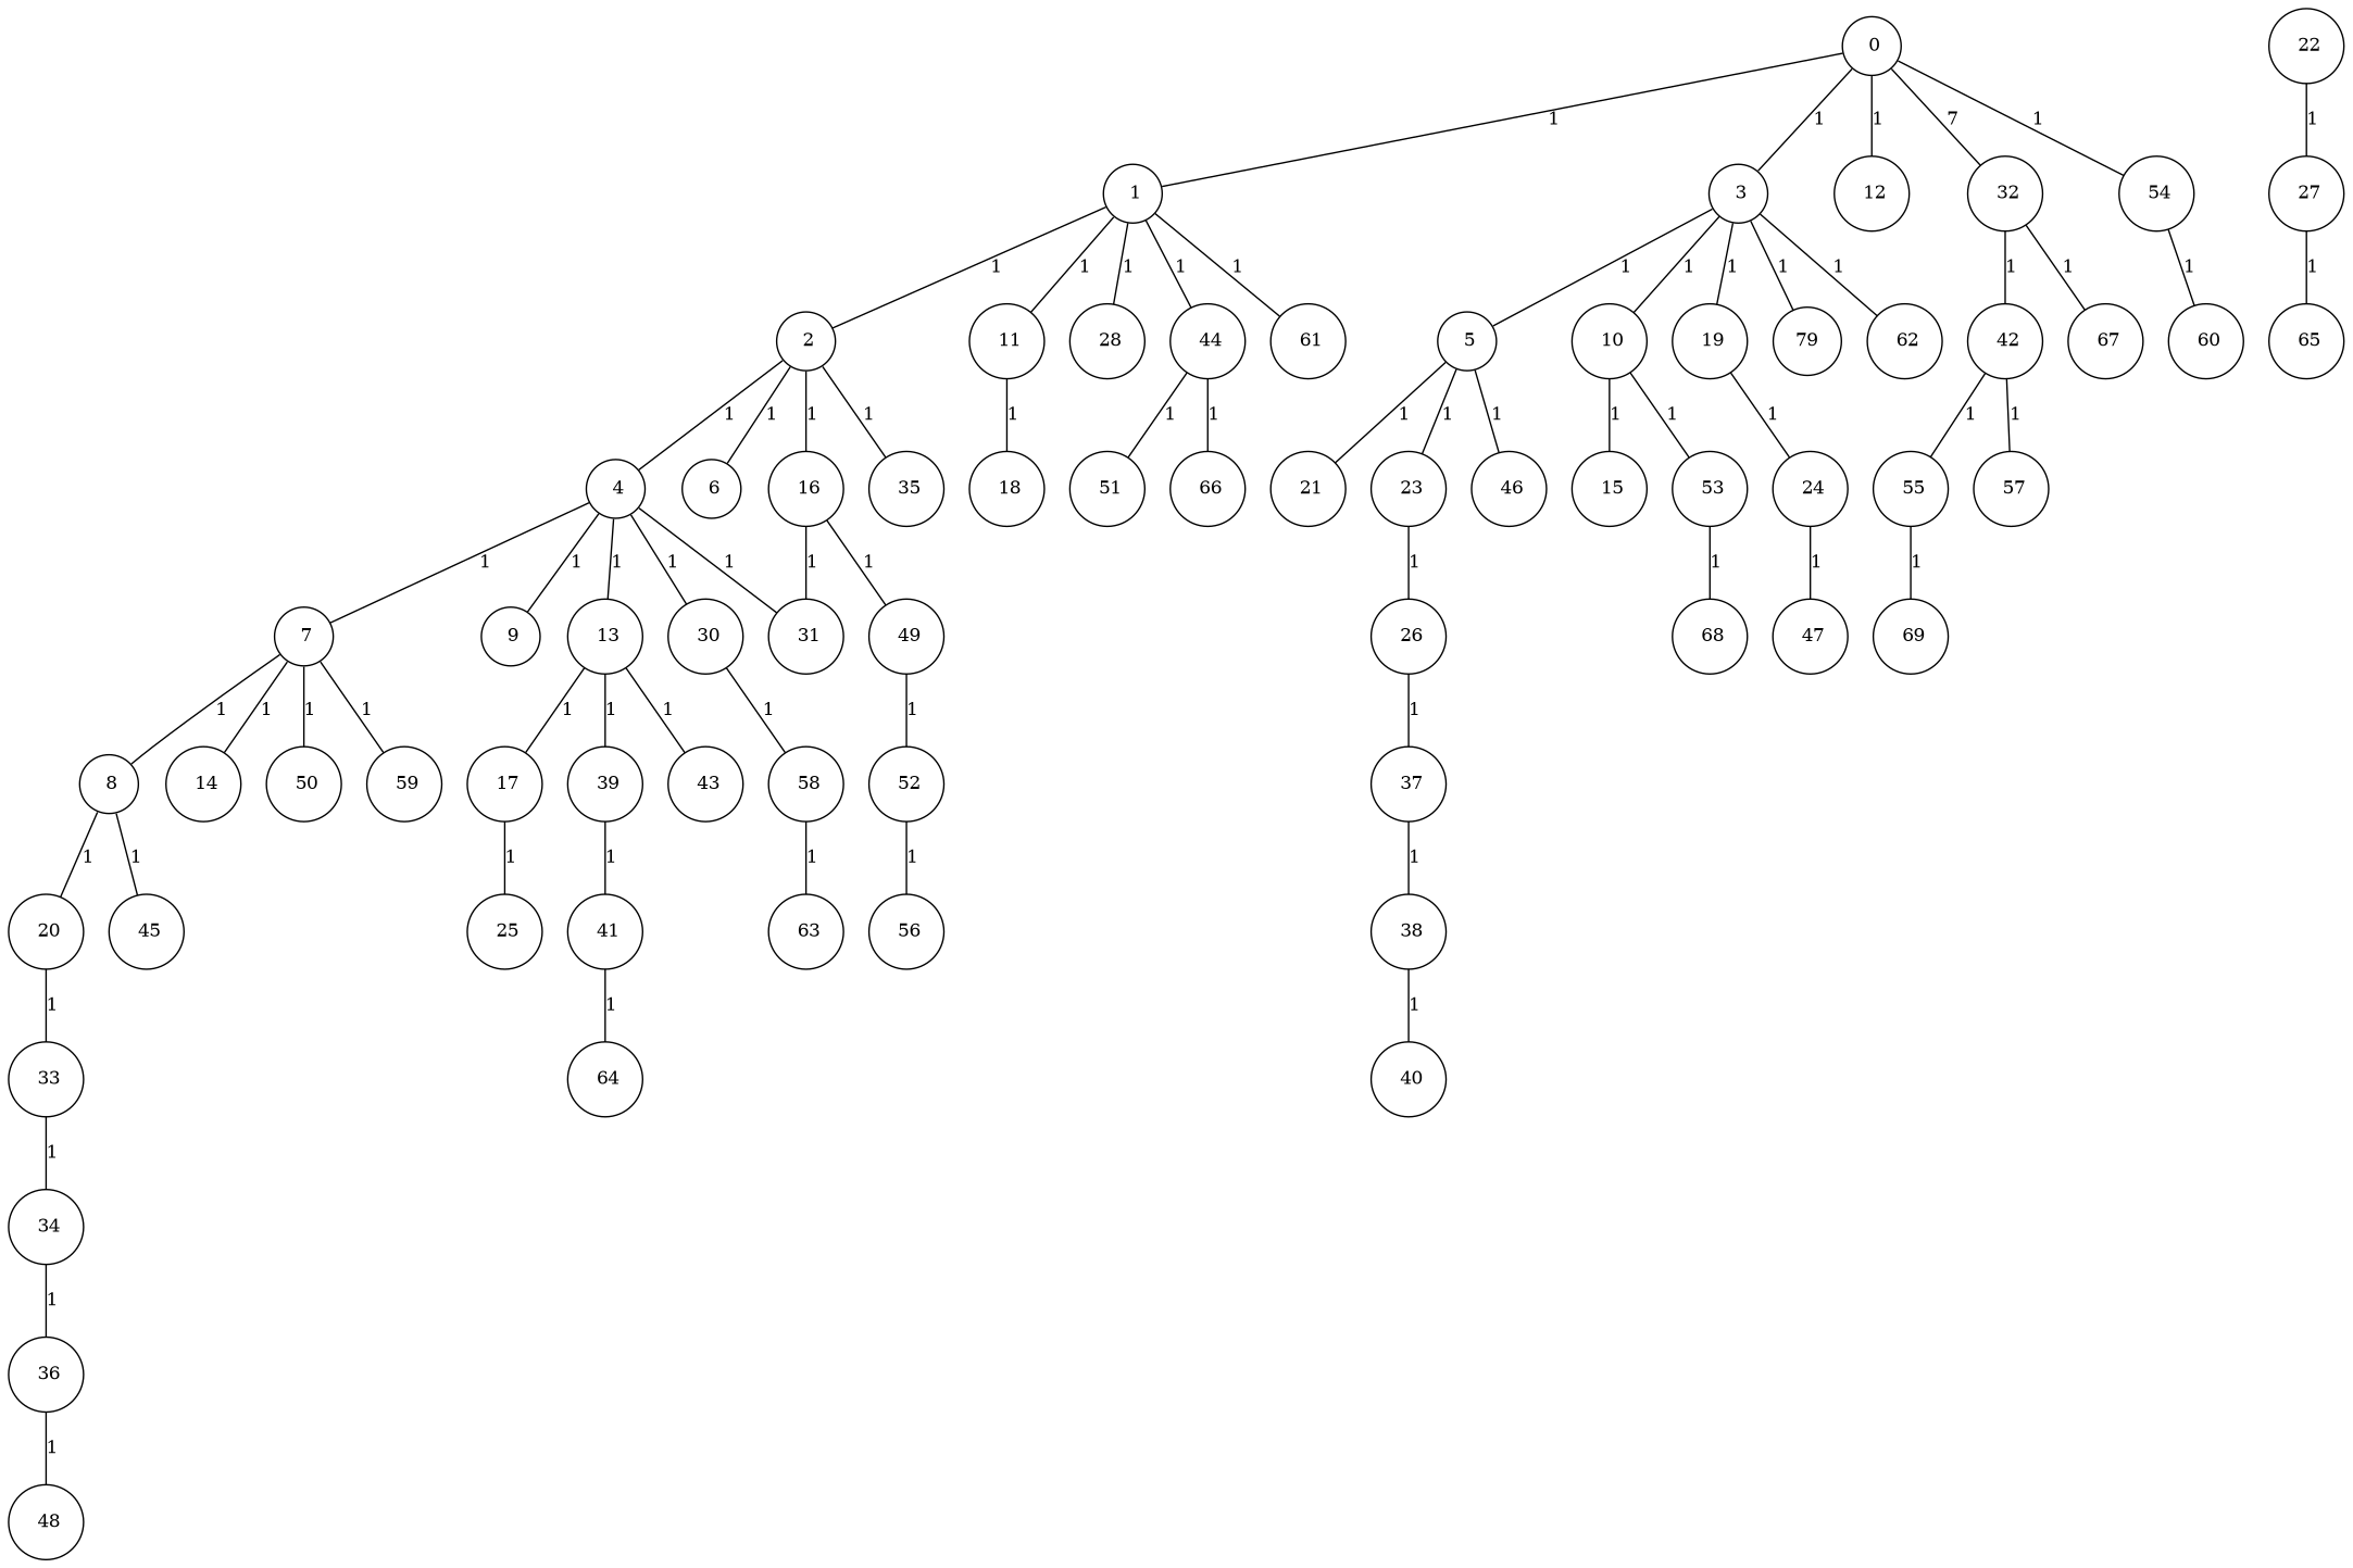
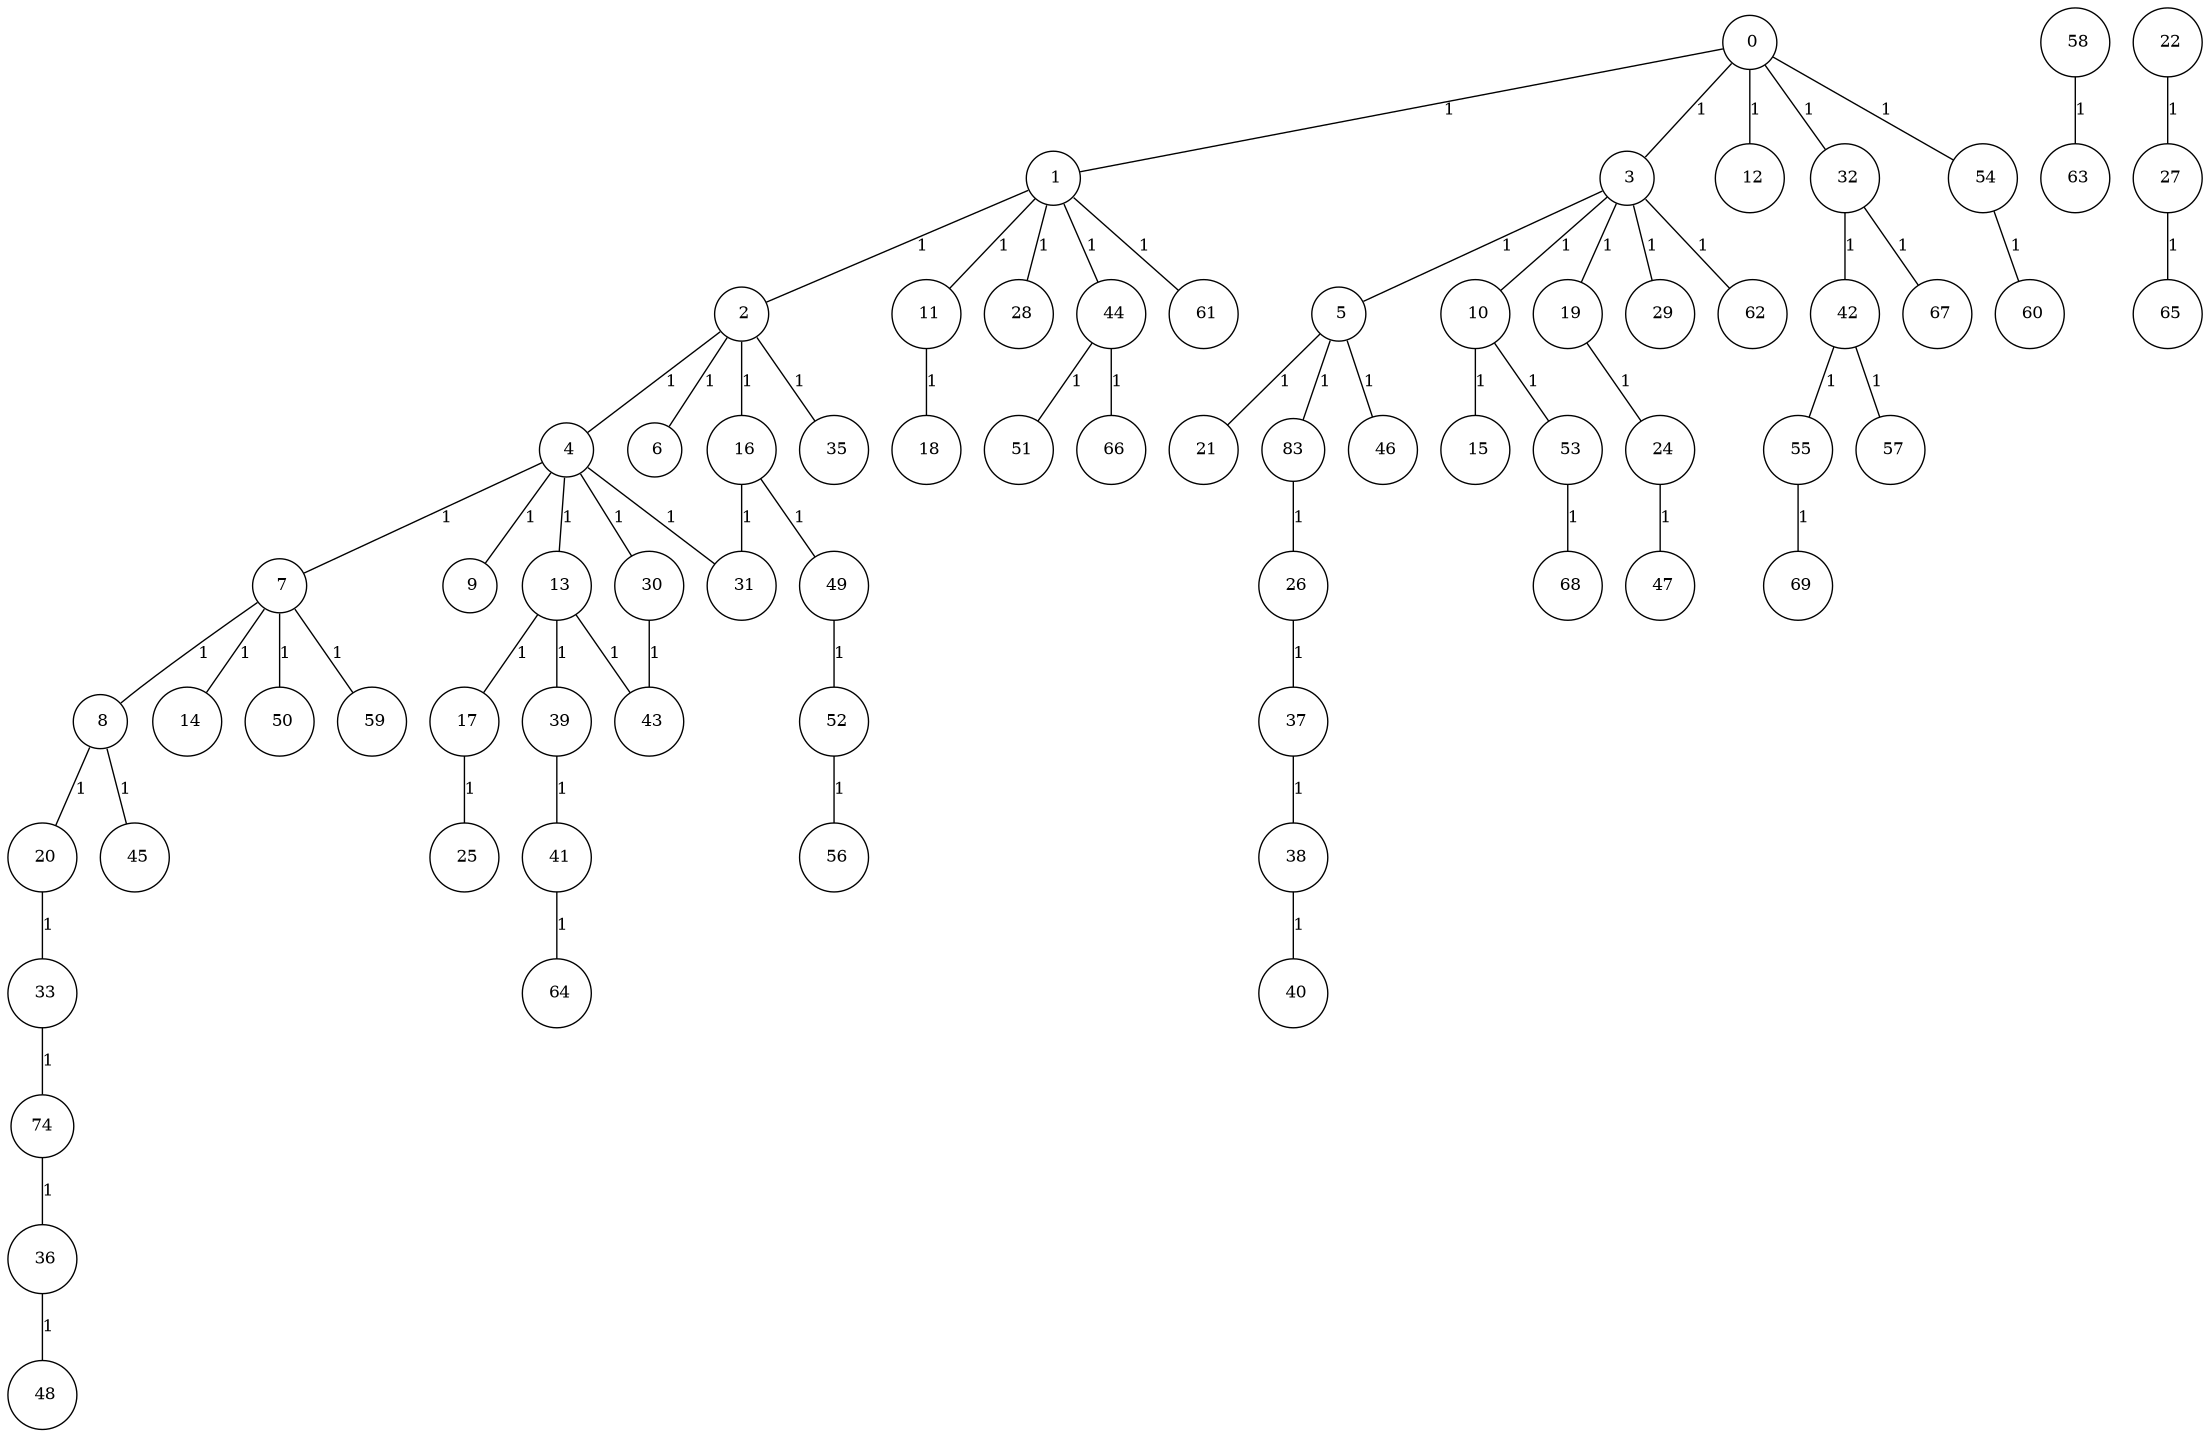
  graph {
    fixedsize="true;"
    node [color=black fontsize=12 hight=.12 shape=circle]
    edge [fontsize=12]
    n1 [label=" 0" width=.12]
    n2 [label=" 1" width=.12]
    n3 [label=" 3" width=.12]
    n4 [label=" 12" width=.12]
    n5 [label=" 32" width=.12]
    n6 [label=" 54" width=.12]
    n7 [label=" 2" width=.12]
    n8 [label=" 11" width=.12]
    n9 [label=" 28" width=.12]
    n10 [label=" 44" width=.12]
    n11 [label=" 61" width=.12]
    n12 [label=" 5" width=.12]
    n13 [label=" 10" width=.12]
    n14 [label=" 19" width=.12]
-   n15 [label=79 width=.12]
+   n15 [label=" 29" width=.12]
    n16 [label=" 62" width=.12]
    n17 [label=" 42" width=.12]
    n18 [label=" 67" width=.12]
    n19 [label=" 60" width=.12]
    n20 [label=" 4" width=.12]
    n21 [label=" 6" width=.12]
    n22 [label=" 16" width=.12]
    n23 [label=" 35" width=.12]
    n24 [label=" 18" width=.12]
    n25 [label=" 51" width=.12]
    n26 [label=" 66" width=.12]
    n27 [label=" 7" width=.12]
    n28 [label=" 9" width=.12]
    n29 [label=" 13" width=.12]
    n30 [label=" 30" width=.12]
    n31 [label=" 31" width=.12]
    n32 [label=" 49" width=.12]
    n33 [label=" 21" width=.12]
-   n34 [label=" 23" width=.12]
+   n34 [label=83 width=.12]
    n35 [label=" 46" width=.12]
    n36 [label=" 15" width=.12]
    n37 [label=" 53" width=.12]
    n38 [label=" 24" width=.12]
    n39 [label=" 8" width=.12]
    n40 [label=" 14" width=.12]
    n41 [label=" 50" width=.12]
    n42 [label=" 59" width=.12]
    n43 [label=" 17" width=.12]
    n44 [label=" 39" width=.12]
    n45 [label=" 43" width=.12]
    n46 [label=" 58" width=.12]
    n47 [label=" 26" width=.12]
    n48 [label=" 20" width=.12]
    n49 [label=" 45" width=.12]
    n50 [label=" 33" width=.12]
    n51 [label=" 25" width=.12]
    n52 [label=" 41" width=.12]
    n53 [label=" 22" width=.12]
    n54 [label=" 27" width=.12]
    n55 [label=" 52" width=.12]
    n56 [label=" 47" width=.12]
-   n57 [label=" 34" width=.12]
+   n57 [label=74 width=.12]
    n58 [label=" 65" width=.12]
    n59 [label=" 37" width=.12]
    n60 [label=" 38" width=.12]
    n61 [label=" 63" width=.12]
    n62 [label=" 55" width=.12]
    n63 [label=" 57" width=.12]
    n64 [label=" 36" width=.12]
    n65 [label=" 48" width=.12]
    n66 [label=" 40" width=.12]
    n67 [label=" 64" width=.12]
    n68 [label=" 69" width=.12]
    n69 [label=" 68" width=.12]
    n70 [label=" 56" width=.12]
    n1 -- n2 [label=1]
    n1 -- n3 [label=1]
    n1 -- n4 [label=1]
-   n1 -- n5 [label=7]
+   n1 -- n5 [label=1]
    n1 -- n6 [label=1]
    n2 -- n7 [label=1]
    n2 -- n8 [label=1]
    n2 -- n9 [label=1]
    n2 -- n10 [label=1]
    n2 -- n11 [label=1]
    n3 -- n12 [label=1]
    n3 -- n13 [label=1]
    n3 -- n14 [label=1]
    n3 -- n15 [label=1]
    n3 -- n16 [label=1]
    n5 -- n17 [label=1]
    n5 -- n18 [label=1]
    n6 -- n19 [label=1]
    n7 -- n20 [label=1]
    n7 -- n21 [label=1]
    n7 -- n22 [label=1]
    n7 -- n23 [label=1]
    n8 -- n24 [label=1]
    n10 -- n25 [label=1]
    n10 -- n26 [label=1]
    n12 -- n33 [label=1]
    n12 -- n34 [label=1]
    n12 -- n35 [label=1]
    n13 -- n36 [label=1]
    n13 -- n37 [label=1]
    n14 -- n38 [label=1]
    n17 -- n62 [label=1]
    n17 -- n63 [label=1]
    n20 -- n27 [label=1]
    n20 -- n28 [label=1]
    n20 -- n29 [label=1]
    n20 -- n30 [label=1]
    n20 -- n31 [label=1]
    n22 -- n31 [label=1]
    n22 -- n32 [label=1]
    n27 -- n39 [label=1]
    n27 -- n40 [label=1]
    n27 -- n41 [label=1]
    n27 -- n42 [label=1]
    n29 -- n43 [label=1]
    n29 -- n44 [label=1]
    n29 -- n45 [label=1]
-   n30 -- n46 [label=1]
+   n30 -- n45 [label=1]
    n32 -- n55 [label=1]
    n34 -- n47 [label=1]
    n37 -- n69 [label=1]
    n38 -- n56 [label=1]
    n39 -- n48 [label=1]
    n39 -- n49 [label=1]
    n43 -- n51 [label=1]
    n44 -- n52 [label=1]
    n46 -- n61 [label=1]
    n47 -- n59 [label=1]
    n48 -- n50 [label=1]
    n50 -- n57 [label=1]
    n52 -- n67 [label=1]
    n53 -- n54 [label=1]
    n54 -- n58 [label=1]
    n55 -- n70 [label=1]
    n57 -- n64 [label=1]
    n59 -- n60 [label=1]
    n60 -- n66 [label=1]
    n62 -- n68 [label=1]
    n64 -- n65 [label=1]
  }
